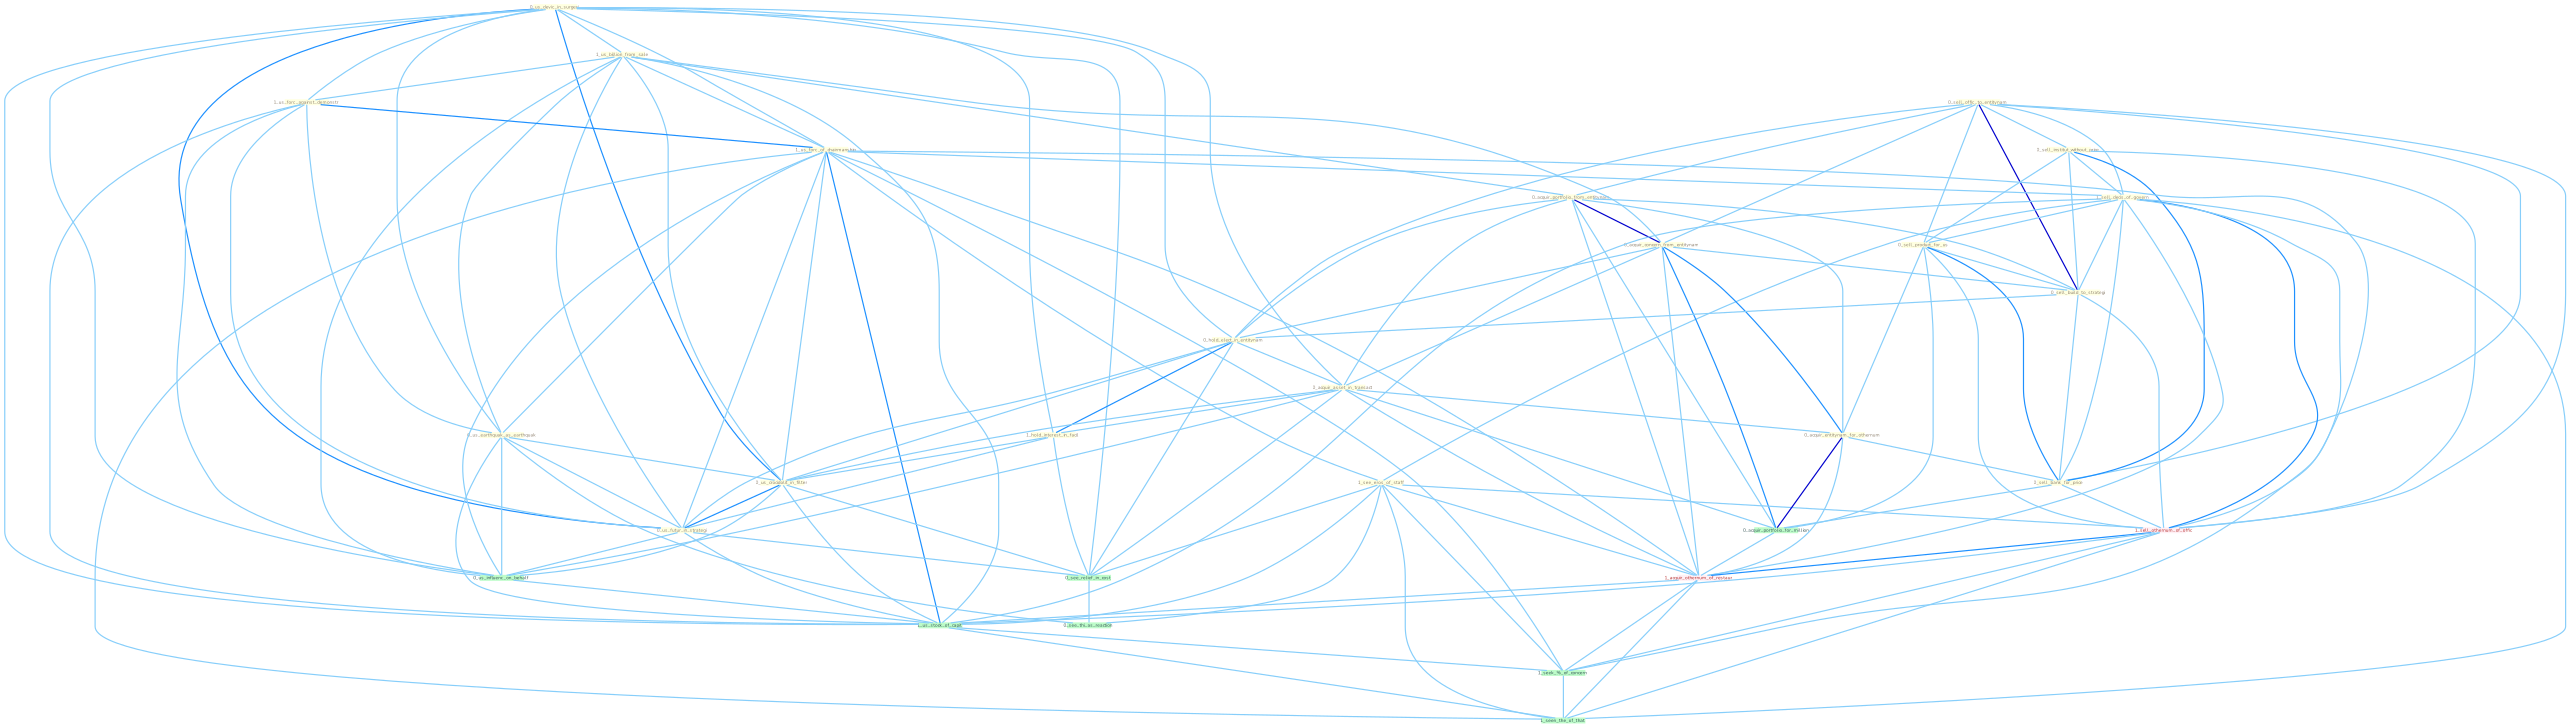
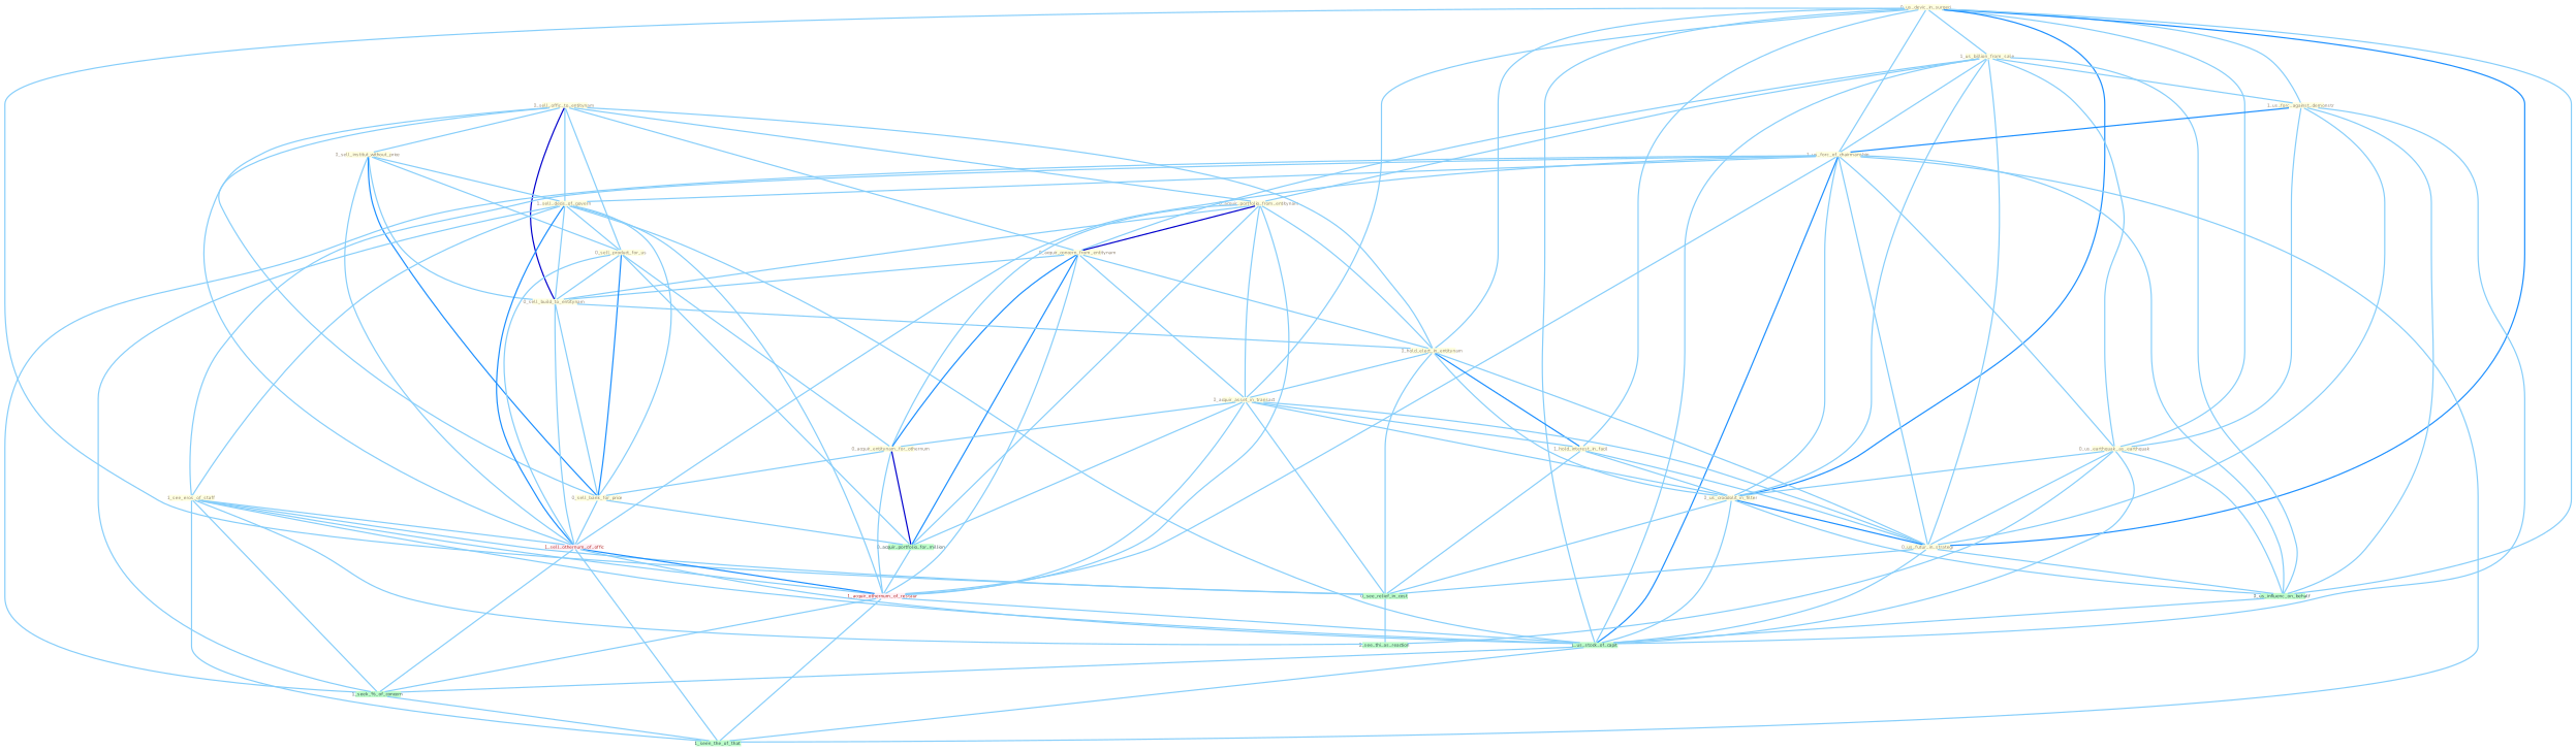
  graph {
    fontname=Nunito
    node [color="#ffffe0" fixedsize=true fontcolor="#8b7d6b" fontname=Nunito fontsize=4 shape=polygon style=filled]
    edge [color="#87cefa" fontname=Nunito w=1]
    "0_us_devic_in_surgeri " [height=.06 width=.5]
    "0_sell_offic_to_entitynam " [height=.06 width=.5]
    "0_sell_institut_without_price " [height=.06 width=.5]
    "1_us_billion_from_sale " [height=.06 width=.5]
    "1_us_forc_against_demonstr " [height=.06 width=.5]
    "0_acquir_portfolio_from_entitynam " [height=.06 width=.5]
    "1_us_forc_of_chairmanship " [height=.06 width=.5]
    "1_sell_decis_of_govern " [height=.06 width=.5]
    n9 [height=.06 label="0_us_earthquak_as_earthquak" width=.5]
    n10 [height=.06 label="0_acquir_concern_from_entitynam" width=.5]
    "0_sell_product_for_us " [height=.06 width=.5]
-   "0_sell_build_to_entitynam " [height=.06 width=.5 label="0_sell_build_to_strategi"]
+   "0_sell_build_to_entitynam " [height=.06 width=.5]
    "1_see_eros_of_staff " [height=.06 width=.5]
    "0_hold_elect_in_entitynam " [height=.06 width=.5]
    "0_acquir_asset_in_transact " [height=.06 width=.5]
    "0_acquir_entitynam_for_othernum " [height=.06 width=.5]
    "1_hold_interest_in_facil " [height=.06 width=.5]
    "0_us_crocidolit_in_filter " [height=.06 width=.5]
    "0_sell_bank_for_price " [height=.06 width=.5]
    "0_us_futur_in_strategi " [height=.06 width=.5]
    "1_sell_othernum_of_offic " [color="#fff0f5" fontcolor="#b22222" height=.06 width=.5]
    "1_acquir_othernum_of_restaur " [color="#fff0f5" fontcolor="#b22222" height=.06 width=.5]
    "0_us_influenc_on_behalf " [color="#BDFCC9" fontcolor="#2f4f4f" height=.06 width=.5]
    "0_see_relief_in_cost " [color="#BDFCC9" fontcolor="#2f4f4f" height=.06 width=.5]
    "1_us_stock_of_capit " [color="#BDFCC9" fontcolor="#2f4f4f" height=.06 width=.5]
    n26 [color="#BDFCC9" fontcolor="#2f4f4f" height=.06 label="0_acquir_portfolio_for_million" width=.5]
    "1_seek_%_of_concern " [color="#BDFCC9" fontcolor="#2f4f4f" height=.06 width=.5]
    "1_seen_the_of_that " [color="#BDFCC9" fontcolor="#2f4f4f" height=.06 width=.5]
    "0_see_thi_as_reaction " [color="#BDFCC9" fontcolor="#2f4f4f" height=.06 width=.5]
    subgraph sub_1 {
      "0_us_devic_in_surgeri "
      "0_sell_offic_to_entitynam "
      "0_sell_institut_without_price "
      "1_us_billion_from_sale "
      "1_us_forc_against_demonstr "
      "0_acquir_portfolio_from_entitynam "
      "1_us_forc_of_chairmanship "
      "1_sell_decis_of_govern "
      n9
      n10
      "0_sell_product_for_us "
      "0_sell_build_to_entitynam "
      "1_see_eros_of_staff "
      "0_hold_elect_in_entitynam "
      "0_acquir_asset_in_transact "
      "0_acquir_entitynam_for_othernum "
      "1_hold_interest_in_facil "
      "0_us_crocidolit_in_filter "
      "0_sell_bank_for_price "
      "0_us_futur_in_strategi "
    }
    subgraph sub_2 {
      "1_sell_othernum_of_offic "
      "1_acquir_othernum_of_restaur "
    }
    "0_us_devic_in_surgeri " -- "1_us_billion_from_sale "
    "0_us_devic_in_surgeri " -- "1_us_forc_against_demonstr "
    "0_us_devic_in_surgeri " -- "1_us_forc_of_chairmanship "
    "0_us_devic_in_surgeri " -- n9
    "0_us_devic_in_surgeri " -- "0_hold_elect_in_entitynam "
    "0_us_devic_in_surgeri " -- "0_acquir_asset_in_transact "
    "0_us_devic_in_surgeri " -- "1_hold_interest_in_facil "
    "0_us_devic_in_surgeri " -- "0_us_crocidolit_in_filter " [color="#1e90ff" w=2]
    "0_us_devic_in_surgeri " -- "0_us_futur_in_strategi " [color="#1e90ff" w=2]
    "0_us_devic_in_surgeri " -- "0_us_influenc_on_behalf "
    "0_us_devic_in_surgeri " -- "0_see_relief_in_cost "
    "0_us_devic_in_surgeri " -- "1_us_stock_of_capit "
    "0_sell_offic_to_entitynam " -- "0_sell_institut_without_price "
    "0_sell_offic_to_entitynam " -- "0_acquir_portfolio_from_entitynam "
    "0_sell_offic_to_entitynam " -- "1_sell_decis_of_govern "
    "0_sell_offic_to_entitynam " -- n10
    "0_sell_offic_to_entitynam " -- "0_sell_product_for_us "
    "0_sell_offic_to_entitynam " -- "0_sell_build_to_entitynam " [color="#0000cd" w=3]
    "0_sell_offic_to_entitynam " -- "0_hold_elect_in_entitynam "
    "0_sell_offic_to_entitynam " -- "0_sell_bank_for_price "
    "0_sell_offic_to_entitynam " -- "1_sell_othernum_of_offic "
    "0_sell_institut_without_price " -- "1_sell_decis_of_govern "
    "0_sell_institut_without_price " -- "0_sell_product_for_us "
    "0_sell_institut_without_price " -- "0_sell_build_to_entitynam "
    "0_sell_institut_without_price " -- "0_sell_bank_for_price " [color="#1e90ff" w=2]
    "0_sell_institut_without_price " -- "1_sell_othernum_of_offic "
    "1_us_billion_from_sale " -- "1_us_forc_against_demonstr "
    "1_us_billion_from_sale " -- "0_acquir_portfolio_from_entitynam "
    "1_us_billion_from_sale " -- "1_us_forc_of_chairmanship "
    "1_us_billion_from_sale " -- n9
    "1_us_billion_from_sale " -- n10
    "1_us_billion_from_sale " -- "0_us_crocidolit_in_filter "
    "1_us_billion_from_sale " -- "0_us_futur_in_strategi "
    "1_us_billion_from_sale " -- "0_us_influenc_on_behalf "
    "1_us_billion_from_sale " -- "1_us_stock_of_capit "
    "1_us_forc_against_demonstr " -- "1_us_forc_of_chairmanship " [color="#1e90ff" w=2]
    "1_us_forc_against_demonstr " -- n9
    "1_us_forc_against_demonstr " -- "0_us_futur_in_strategi "
    "1_us_forc_against_demonstr " -- "0_us_influenc_on_behalf "
    "1_us_forc_against_demonstr " -- "1_us_stock_of_capit "
    "0_acquir_portfolio_from_entitynam " -- n10 [color="#0000cd" w=3]
    "0_acquir_portfolio_from_entitynam " -- "0_sell_build_to_entitynam "
    "0_acquir_portfolio_from_entitynam " -- "0_hold_elect_in_entitynam "
    "0_acquir_portfolio_from_entitynam " -- "0_acquir_asset_in_transact "
    "0_acquir_portfolio_from_entitynam " -- "0_acquir_entitynam_for_othernum "
    "0_acquir_portfolio_from_entitynam " -- "1_acquir_othernum_of_restaur "
    "0_acquir_portfolio_from_entitynam " -- n26
    "1_us_forc_of_chairmanship " -- "1_sell_decis_of_govern "
    "1_us_forc_of_chairmanship " -- n9
    "1_us_forc_of_chairmanship " -- "1_see_eros_of_staff "
    "1_us_forc_of_chairmanship " -- "0_us_crocidolit_in_filter "
    "1_us_forc_of_chairmanship " -- "0_us_futur_in_strategi "
    "1_us_forc_of_chairmanship " -- "1_sell_othernum_of_offic "
    "1_us_forc_of_chairmanship " -- "1_acquir_othernum_of_restaur "
    "1_us_forc_of_chairmanship " -- "0_us_influenc_on_behalf "
    "1_us_forc_of_chairmanship " -- "1_us_stock_of_capit " [color="#1e90ff" w=2]
    "1_us_forc_of_chairmanship " -- "1_seek_%_of_concern "
    "1_us_forc_of_chairmanship " -- "1_seen_the_of_that "
    "1_sell_decis_of_govern " -- "0_sell_product_for_us "
    "1_sell_decis_of_govern " -- "0_sell_build_to_entitynam "
    "1_sell_decis_of_govern " -- "1_see_eros_of_staff "
    "1_sell_decis_of_govern " -- "0_sell_bank_for_price "
    "1_sell_decis_of_govern " -- "1_sell_othernum_of_offic " [color="#1e90ff" w=2]
    "1_sell_decis_of_govern " -- "1_acquir_othernum_of_restaur "
    "1_sell_decis_of_govern " -- "1_us_stock_of_capit "
    "1_sell_decis_of_govern " -- "1_seek_%_of_concern "
-   "1_sell_decis_of_govern " -- "1_seen_the_of_that "
    n9 -- "0_us_crocidolit_in_filter "
    n9 -- "0_us_futur_in_strategi "
    n9 -- "0_us_influenc_on_behalf "
    n9 -- "1_us_stock_of_capit "
    n9 -- "0_see_thi_as_reaction "
    n10 -- "0_sell_build_to_entitynam "
    n10 -- "0_hold_elect_in_entitynam "
    n10 -- "0_acquir_asset_in_transact "
    n10 -- "0_acquir_entitynam_for_othernum " [color="#1e90ff" w=2]
    n10 -- "1_acquir_othernum_of_restaur "
    n10 -- n26 [color="#1e90ff" w=2]
    "0_sell_product_for_us " -- "0_sell_build_to_entitynam "
    "0_sell_product_for_us " -- "0_acquir_entitynam_for_othernum "
    "0_sell_product_for_us " -- "0_sell_bank_for_price " [color="#1e90ff" w=2]
    "0_sell_product_for_us " -- "1_sell_othernum_of_offic "
    "0_sell_product_for_us " -- n26
    "0_sell_build_to_entitynam " -- "0_hold_elect_in_entitynam "
    "0_sell_build_to_entitynam " -- "0_sell_bank_for_price "
    "0_sell_build_to_entitynam " -- "1_sell_othernum_of_offic "
    "1_see_eros_of_staff " -- "1_sell_othernum_of_offic "
    "1_see_eros_of_staff " -- "1_acquir_othernum_of_restaur "
    "1_see_eros_of_staff " -- "0_see_relief_in_cost "
    "1_see_eros_of_staff " -- "1_us_stock_of_capit "
    "1_see_eros_of_staff " -- "1_seek_%_of_concern "
    "1_see_eros_of_staff " -- "1_seen_the_of_that "
    "1_see_eros_of_staff " -- "0_see_thi_as_reaction "
    "0_hold_elect_in_entitynam " -- "0_acquir_asset_in_transact "
    "0_hold_elect_in_entitynam " -- "1_hold_interest_in_facil " [color="#1e90ff" w=2]
    "0_hold_elect_in_entitynam " -- "0_us_crocidolit_in_filter "
    "0_hold_elect_in_entitynam " -- "0_us_futur_in_strategi "
    "0_hold_elect_in_entitynam " -- "0_see_relief_in_cost "
    "0_acquir_asset_in_transact " -- "0_acquir_entitynam_for_othernum "
    "0_acquir_asset_in_transact " -- "1_hold_interest_in_facil "
    "0_acquir_asset_in_transact " -- "0_us_crocidolit_in_filter "
-   "0_acquir_asset_in_transact " -- "0_us_influenc_on_behalf "
+   "0_acquir_asset_in_transact " -- "0_us_futur_in_strategi "
    "0_acquir_asset_in_transact " -- "1_acquir_othernum_of_restaur "
    "0_acquir_asset_in_transact " -- "0_see_relief_in_cost "
    "0_acquir_asset_in_transact " -- n26
    "0_acquir_entitynam_for_othernum " -- "0_sell_bank_for_price "
    "0_acquir_entitynam_for_othernum " -- "1_acquir_othernum_of_restaur "
    "0_acquir_entitynam_for_othernum " -- n26 [color="#0000cd" w=3]
    "1_hold_interest_in_facil " -- "0_us_crocidolit_in_filter "
    "1_hold_interest_in_facil " -- "0_us_futur_in_strategi "
    "1_hold_interest_in_facil " -- "0_see_relief_in_cost "
    "0_us_crocidolit_in_filter " -- "0_us_futur_in_strategi " [color="#1e90ff" w=2]
    "0_us_crocidolit_in_filter " -- "0_us_influenc_on_behalf "
    "0_us_crocidolit_in_filter " -- "0_see_relief_in_cost "
    "0_us_crocidolit_in_filter " -- "1_us_stock_of_capit "
    "0_sell_bank_for_price " -- "1_sell_othernum_of_offic "
    "0_sell_bank_for_price " -- n26
    "0_us_futur_in_strategi " -- "0_us_influenc_on_behalf "
    "0_us_futur_in_strategi " -- "0_see_relief_in_cost "
    "0_us_futur_in_strategi " -- "1_us_stock_of_capit "
    "1_sell_othernum_of_offic " -- "1_acquir_othernum_of_restaur " [color="#1e90ff" w=2]
    "1_sell_othernum_of_offic " -- "1_us_stock_of_capit "
    "1_sell_othernum_of_offic " -- "1_seek_%_of_concern "
    "1_sell_othernum_of_offic " -- "1_seen_the_of_that "
    "1_acquir_othernum_of_restaur " -- "1_us_stock_of_capit "
    "1_acquir_othernum_of_restaur " -- "1_seek_%_of_concern "
    "1_acquir_othernum_of_restaur " -- "1_seen_the_of_that "
    "0_us_influenc_on_behalf " -- "1_us_stock_of_capit "
    "0_see_relief_in_cost " -- "0_see_thi_as_reaction "
    "1_us_stock_of_capit " -- "1_seek_%_of_concern "
    "1_us_stock_of_capit " -- "1_seen_the_of_that "
    n26 -- "1_acquir_othernum_of_restaur "
    "1_seek_%_of_concern " -- "1_seen_the_of_that "
  }
